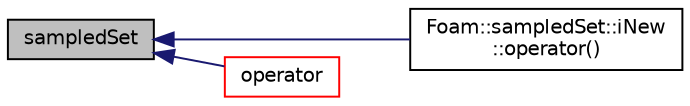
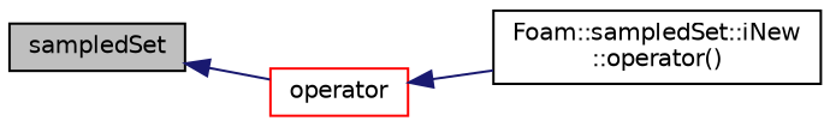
  digraph {
    rankdir=LR
    node [color=black fontname=Helvetica fontsize=10 shape=record]
    edge [color=midnightblue dir=back fontname=Helvetica fontsize=10 labelfontname=Helvetica labelfontsize=10 style=solid]
    n1 [fillcolor=grey75 fontcolor=black height=0.2 label=sampledSet style=filled width=0.4]
    n2 [height=0.2 label="Foam::sampledSet::iNew\l::operator()" width=0.4]
    n3 [color=red height=0.2 label=operator width=0.4]
-   n1 -> n2
+   n3 -> n2
    n1 -> n3
  }
